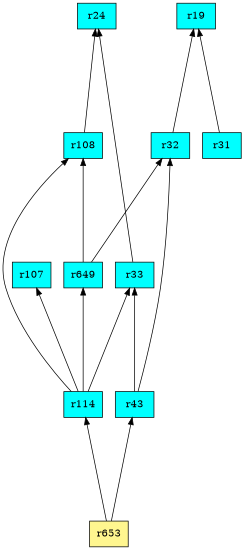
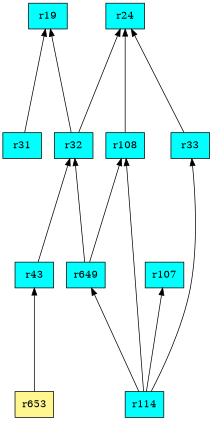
  digraph {
    fontname="DejaVu Serif"
    rankdir=BT
    ranksep=2.0
    node [fillcolor=cyan fontname="DejaVu Serif" shape=record style=filled]
    edge [fontname="DejaVu Serif"]
    n1 [label="{r649}"]
    n2 [label="{r108}"]
    n3 [label="{r32}"]
    n4 [label="{r24}"]
    n5 [label="{r19}"]
    n6 [fillcolor=khaki1 label="{r653}"]
    n7 [label="{r114}"]
    n8 [label="{r43}"]
    n9 [label="{r107}"]
    n10 [label="{r33}"]
    n11 [label="{r31}"]
    n1 -> n2
    n1 -> n3
    n2 -> n4
+   n3 -> n4
    n3 -> n5
-   n6 -> n7
    n6 -> n8
    n7 -> n1
    n7 -> n2
    n7 -> n9
    n7 -> n10
    n8 -> n3
-   n8 -> n10
    n10 -> n4
    n11 -> n5
  }
